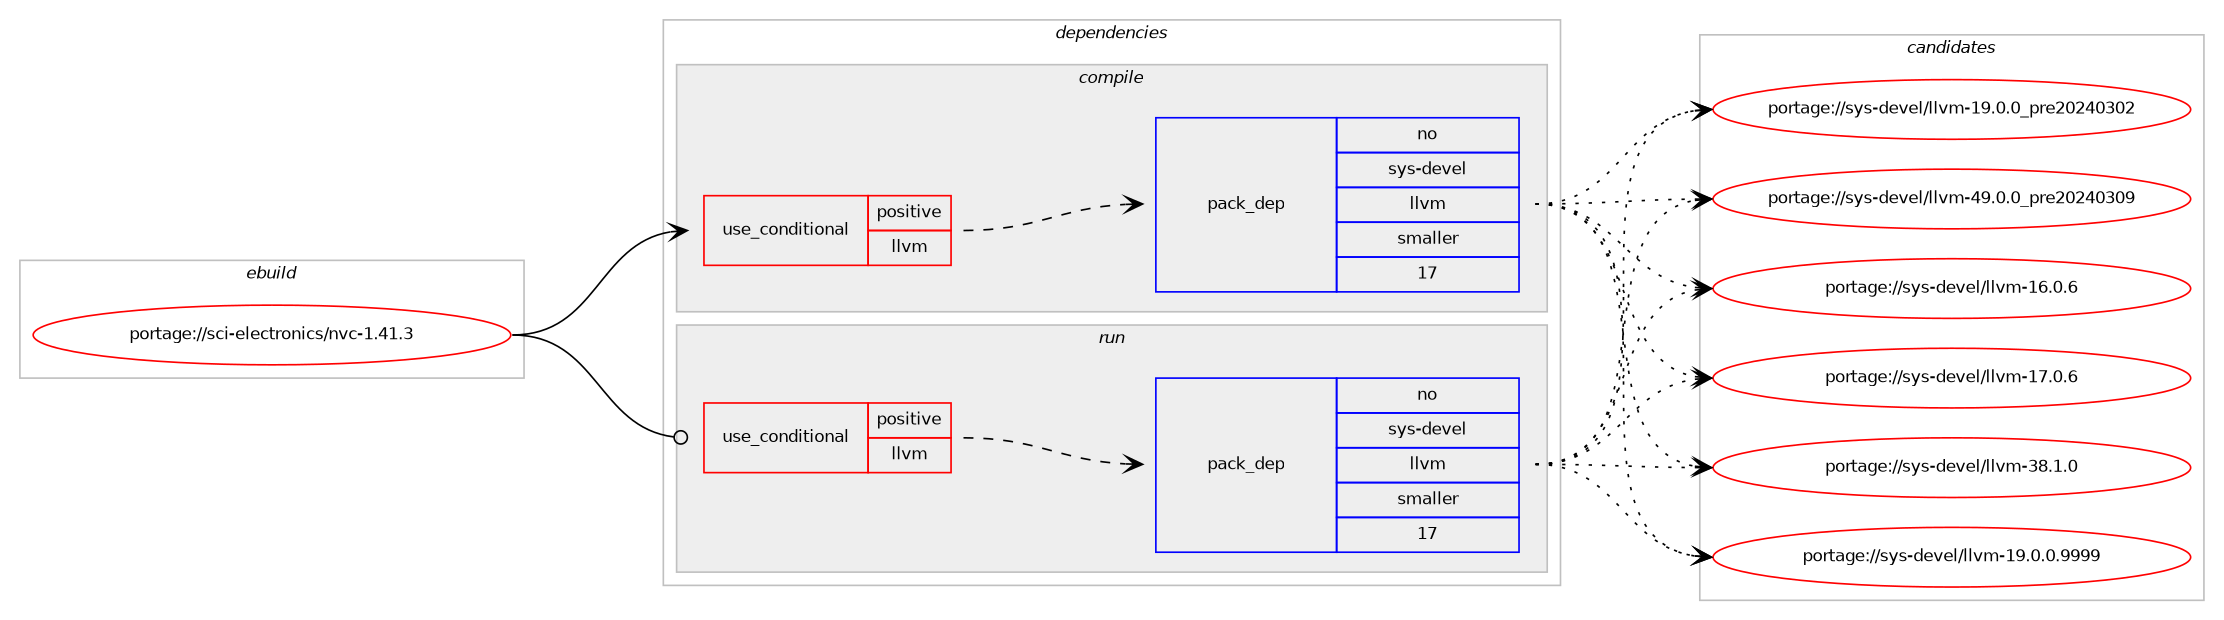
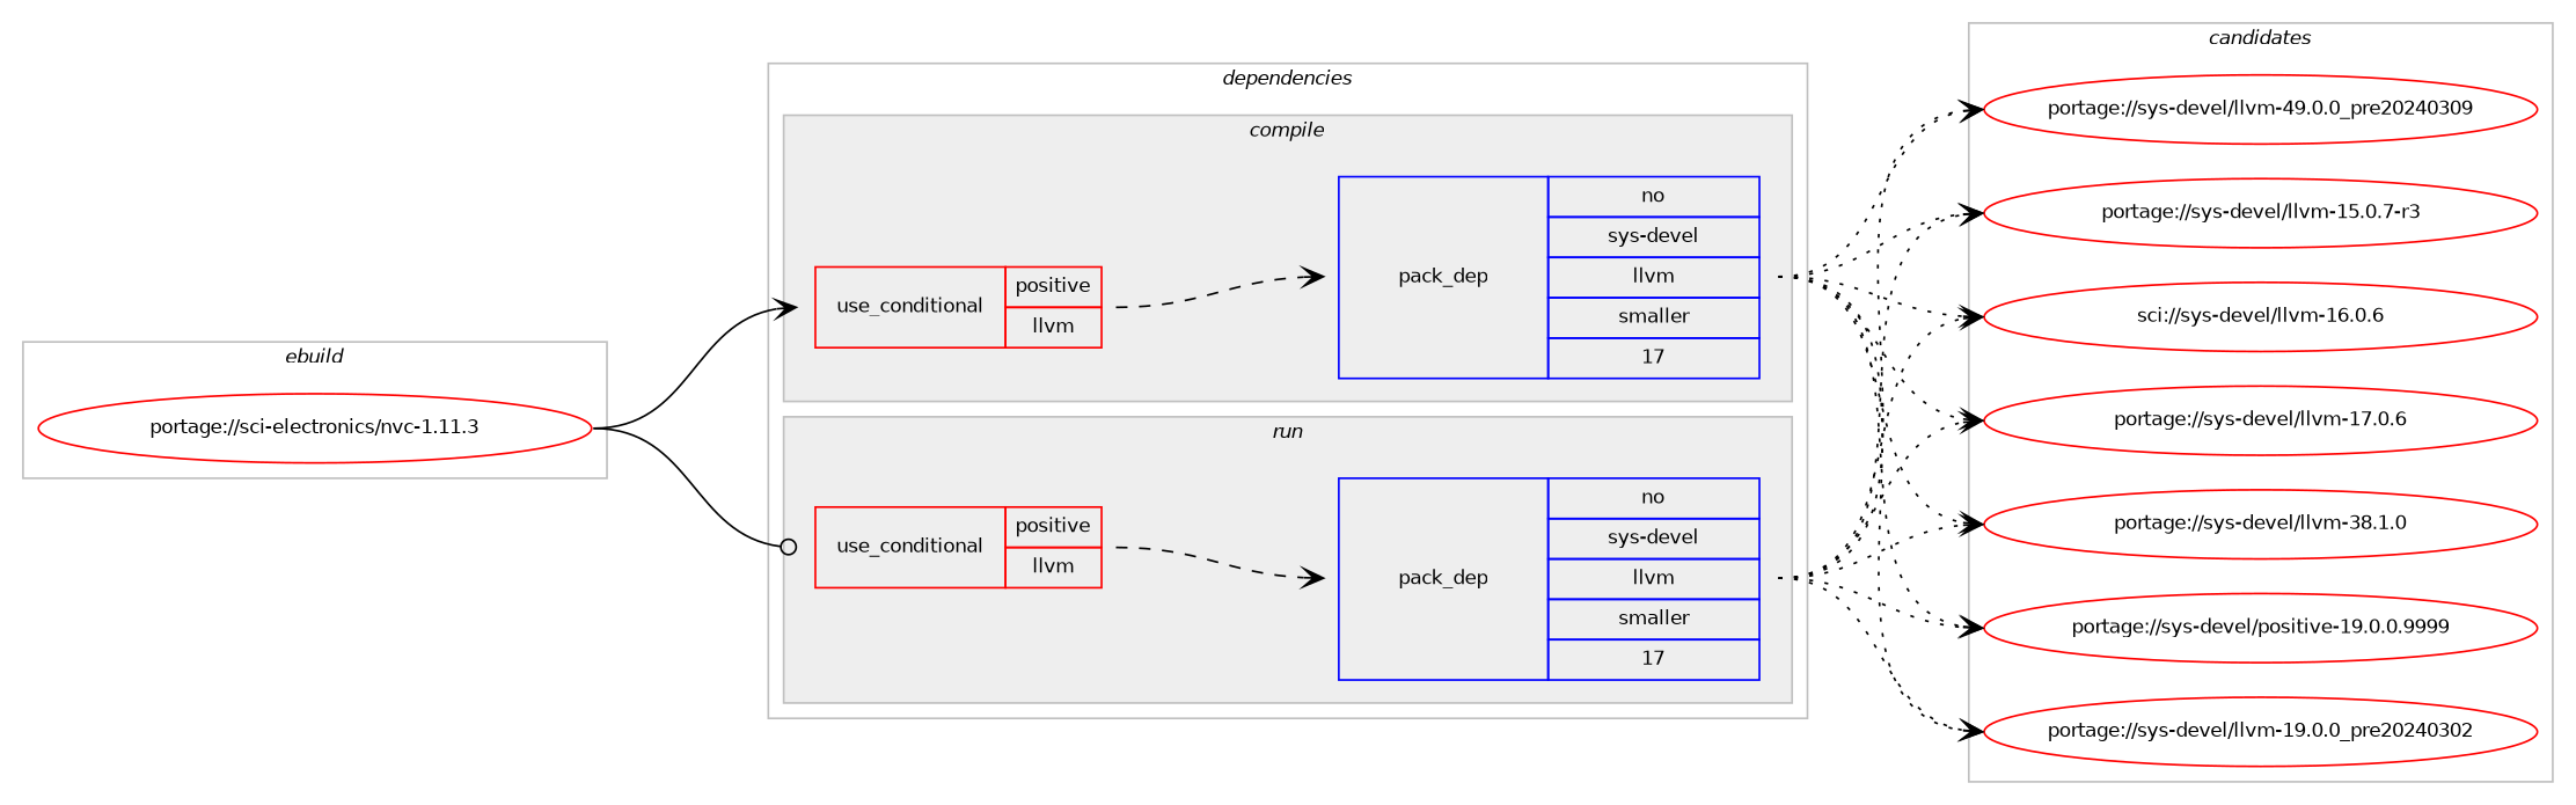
  digraph {
    compound=true
    concentrate=true
    fontname=Helvetica
    fontsize=10
    newrank=true
    rankdir=LR
    ranksep=1.5
    node [color=red fontname=Helvetica fontsize=10]
    edge [arrowhead=vee headport=w style=dotted tailport=e weight=100]
-   n1 [label="portage://sci-electronics/nvc-1.41.3" width=4]
+   n1 [label="portage://sci-electronics/nvc-1.11.3" width=4]
    n2 [color=blue label=<<TABLE BORDER="0" CELLBORDER="1" CELLSPACING="0" CELLPADDING="4" WIDTH="220"><TR><TD ROWSPAN="6" CELLPADDING="30">pack_dep</TD></TR><TR><TD WIDTH="110">no</TD></TR><TR><TD>sys-devel</TD></TR><TR><TD>llvm</TD></TR><TR><TD>smaller</TD></TR><TR><TD>17</TD></TR></TABLE>> shape=none]
    n3 [label=<<TABLE BORDER="0" CELLBORDER="1" CELLSPACING="0" CELLPADDING="4"><TR><TD ROWSPAN="3" CELLPADDING="10">use_conditional</TD></TR><TR><TD>positive</TD></TR><TR><TD>llvm</TD></TR></TABLE>> shape=none]
    n4 [color=blue label=<<TABLE BORDER="0" CELLBORDER="1" CELLSPACING="0" CELLPADDING="4" WIDTH="220"><TR><TD ROWSPAN="6" CELLPADDING="30">pack_dep</TD></TR><TR><TD WIDTH="110">no</TD></TR><TR><TD>sys-devel</TD></TR><TR><TD>llvm</TD></TR><TR><TD>smaller</TD></TR><TR><TD>17</TD></TR></TABLE>> shape=none]
    n5 [label=<<TABLE BORDER="0" CELLBORDER="1" CELLSPACING="0" CELLPADDING="4"><TR><TD ROWSPAN="3" CELLPADDING="10">use_conditional</TD></TR><TR><TD>positive</TD></TR><TR><TD>llvm</TD></TR></TABLE>> shape=none]
-   n7 [label="portage://sys-devel/llvm-16.0.6" width=4]
+   n6 [label="portage://sys-devel/llvm-15.0.7-r3" width=4]
+   n7 [label="sci://sys-devel/llvm-16.0.6" width=4]
    n8 [label="portage://sys-devel/llvm-17.0.6" width=4]
    n9 [label="portage://sys-devel/llvm-38.1.0" width=4]
-   n10 [label="portage://sys-devel/llvm-19.0.0.9999" width=4]
+   n10 [label="portage://sys-devel/positive-19.0.0.9999" width=4]
    n11 [label="portage://sys-devel/llvm-19.0.0_pre20240302" width=4]
    n12 [label="portage://sys-devel/llvm-49.0.0_pre20240309" width=4]
    subgraph cluster_1 {
      color=gray
      label=<<i>ebuild</i>>
      rank=same
      n1
    }
    subgraph cluster_2 {
      color=gray
      label=<<i>dependencies</i>>
      subgraph cluster_3 {
        color=gray
        fillcolor="#eeeeee"
        label=<<i>compile</i>>
        style=filled
        subgraph sub_4 {
          color=gray
          fillcolor="#eeeeee"
          label=<<i>compile</i>>
          style=filled
          n3
          subgraph sub_5 {
            color=gray
            fillcolor="#eeeeee"
            label=<<i>compile</i>>
            style=filled
            n2
          }
        }
      }
      subgraph cluster_6 {
        color=gray
        fillcolor="#eeeeee"
        label=<<i>compile and run</i>>
        style=filled
      }
      subgraph cluster_7 {
        color=gray
        fillcolor="#eeeeee"
        label=<<i>run</i>>
        style=filled
        subgraph sub_8 {
          color=gray
          fillcolor="#eeeeee"
          label=<<i>run</i>>
          style=filled
          n5
          subgraph sub_9 {
            color=gray
            fillcolor="#eeeeee"
            label=<<i>run</i>>
            style=filled
            n4
          }
        }
      }
    }
    subgraph cluster_10 {
      color=gray
      label=<<i>candidates</i>>
      rank=same
      subgraph sub_11 {
        color=black
        label=<<i>candidates</i>>
        nodesep=1
        rank=same
+       n6
        n7
        n8
        n9
        n10
        n11
        n12
      }
      subgraph sub_12 {
        color=black
        label=<<i>candidates</i>>
        nodesep=1
        rank=same
+       n6
        n7
        n8
        n9
        n10
        n11
        n12
      }
    }
    n1 -> n3 [style=solid weight=20]
    n1 -> n5 [arrowhead=odot style=solid weight=20]
+   n2 -> n6
    n2 -> n7
    n2 -> n8
    n2 -> n9
    n2 -> n10
    n2 -> n11
    n2 -> n12
    n3 -> n2 [style=dashed weight=20]
+   n4 -> n6
    n4 -> n7
    n4 -> n8
    n4 -> n9
    n4 -> n10
    n4 -> n11
    n4 -> n12
    n5 -> n4 [style=dashed weight=20]
  }
